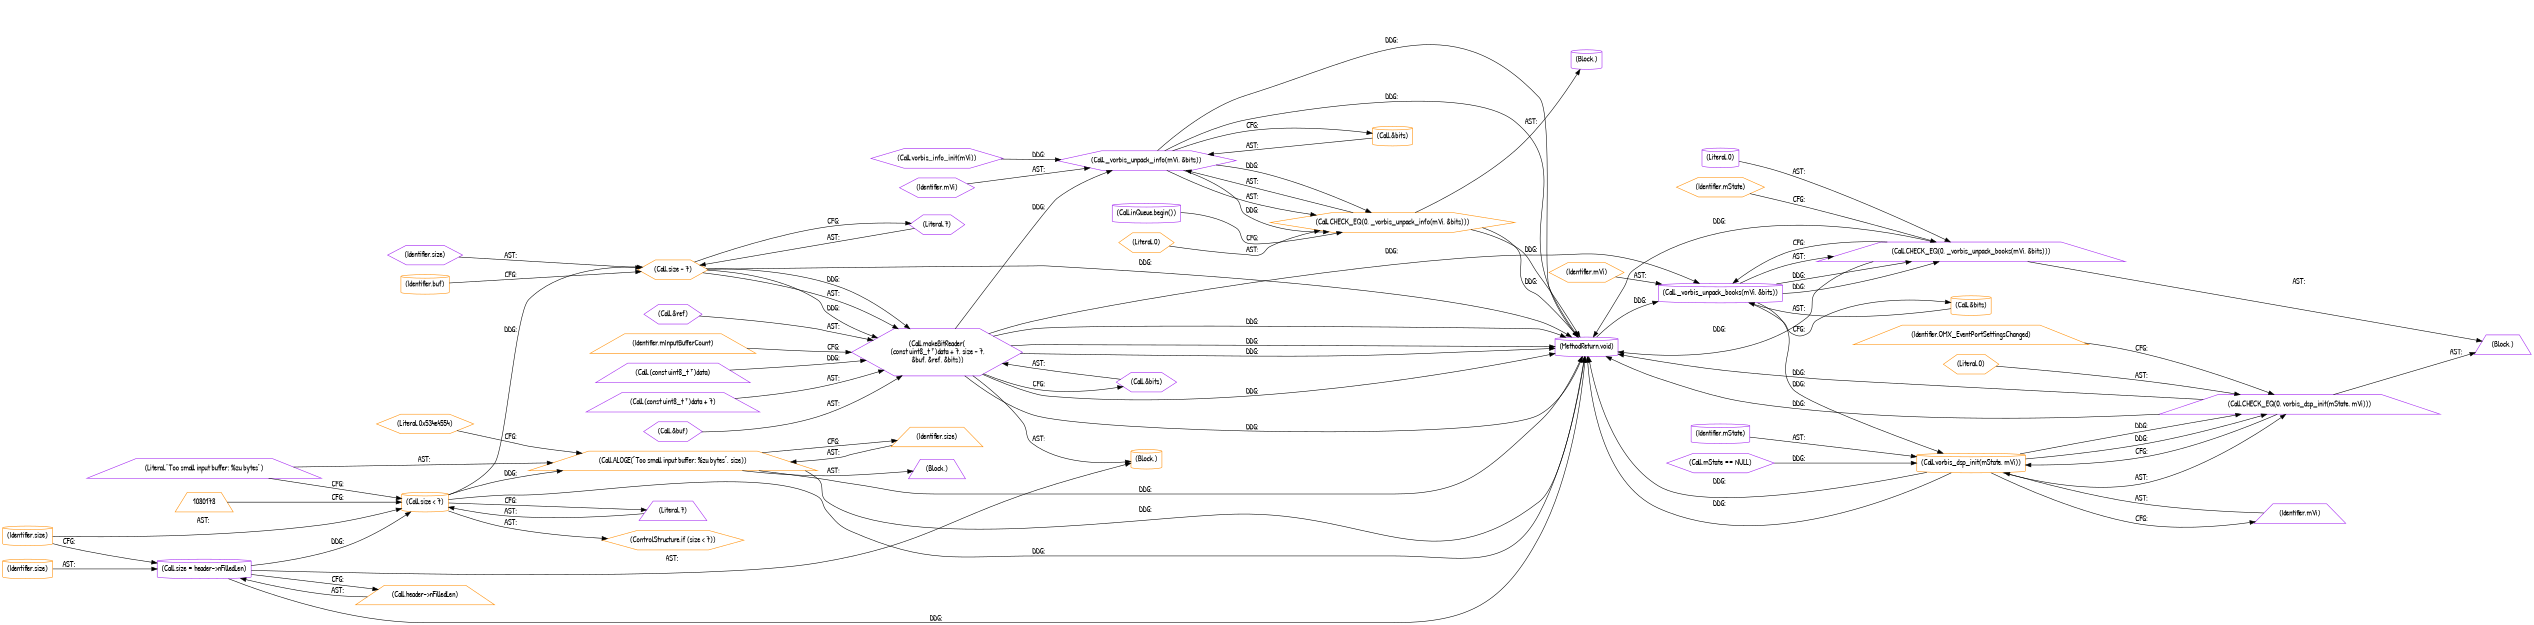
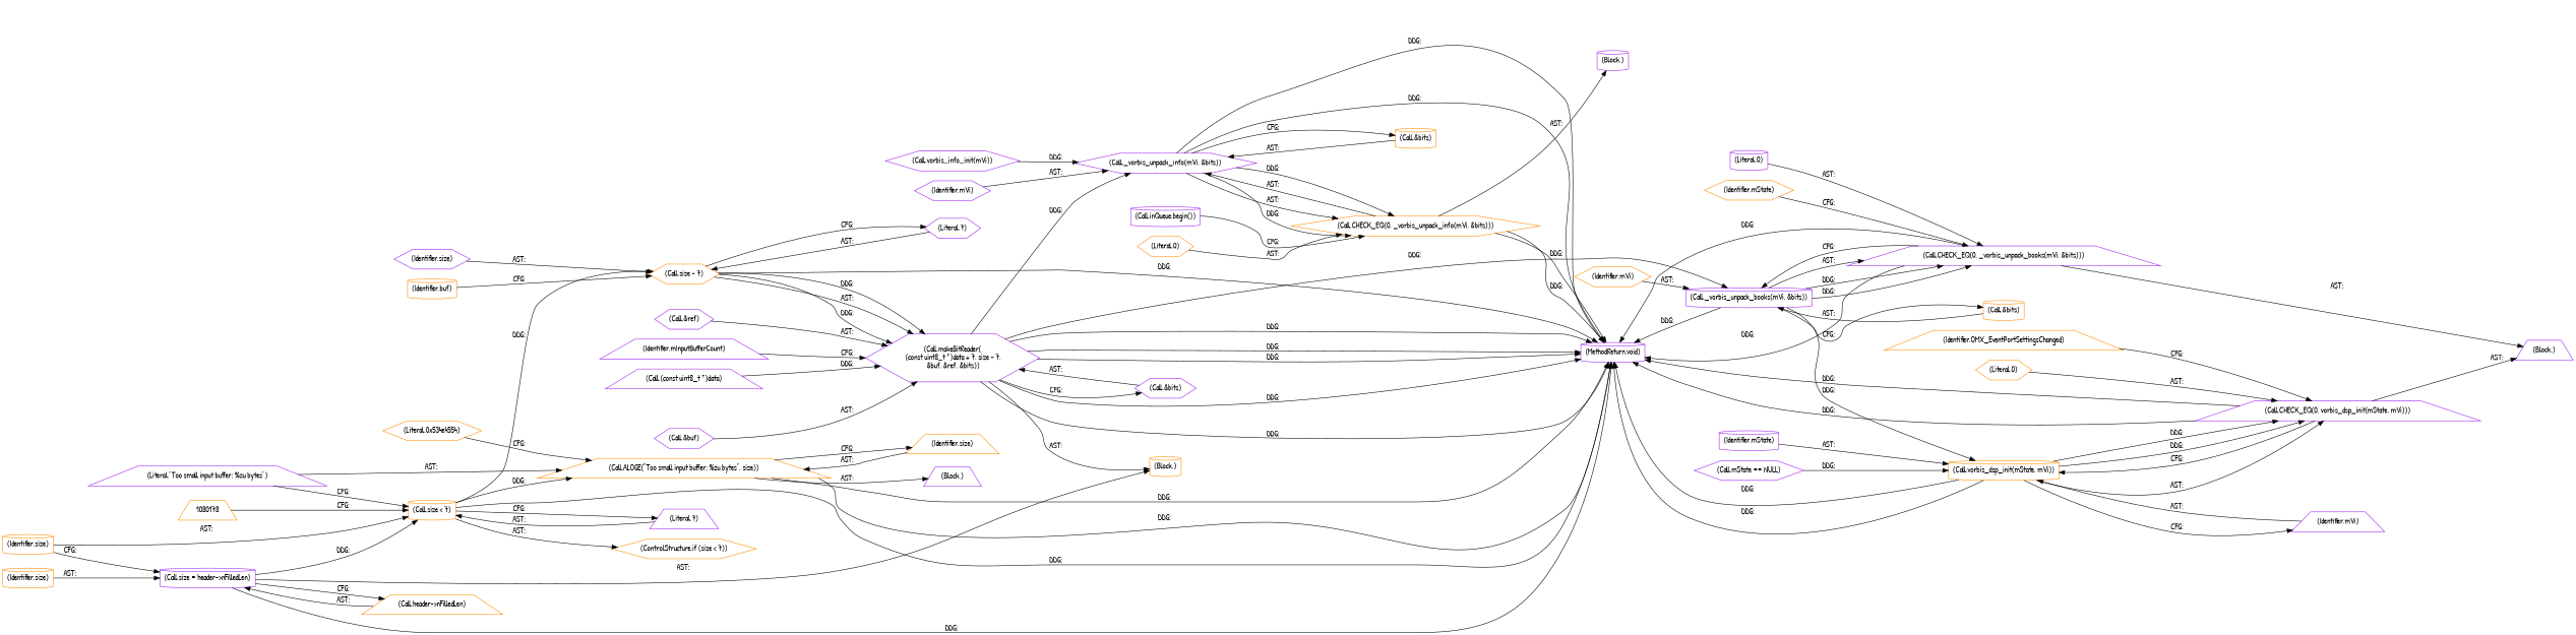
  digraph {
    fontname="Patrick Hand"
    rankdir=LR
    node [color=purple fontname="Patrick Hand" shape=hexagon]
    edge [fontname="Patrick Hand"]
    n1 [label="(Call,size = header->nFilledLen)" shape=cylinder]
    n2 [color=darkorange label="(Call,size < 7)" shape=cylinder]
    n3 [label="(MethodReturn,void)" shape=cylinder]
    n4 [color=darkorange label="(Block,)" shape=cylinder]
    n5 [color=darkorange label="(Call,header->nFilledLen)" shape=trapezium]
    n6 [color=darkorange label="(Call,ALOGE(\"Too small input buffer: %zu bytes\", size))" shape=trapezium]
    n7 [color=darkorange label="(Call,size - 7)"]
    n8 [label="(Literal,7)" shape=trapezium]
    n9 [color=darkorange label="(ControlStructure,if (size < 7))"]
    n10 [color=darkorange label="(Identifier,size)" shape=trapezium]
    n11 [label="(Block,)" shape=trapezium]
    n12 [label="(Call,makeBitReader(\n (const uint8_t *)data + 7, size - 7,\n &buf, &ref, &bits))"]
    n13 [label="(Literal,7)"]
    n14 [label="(Call,_vorbis_unpack_info(mVi, &bits))"]
    n15 [label="(Call,_vorbis_unpack_books(mVi, &bits))" shape=cylinder]
    n16 [label="(Call,&bits)"]
    n17 [color=darkorange label="(Call,CHECK_EQ(0, _vorbis_unpack_info(mVi, &bits)))"]
    n18 [color=darkorange label="(Call,&bits)" shape=cylinder]
    n19 [label="(Call,CHECK_EQ(0, _vorbis_unpack_books(mVi, &bits)))" shape=trapezium]
    n20 [color=darkorange label="(Call,vorbis_dsp_init(mState, mVi))" shape=cylinder]
    n21 [color=darkorange label="(Call,&bits)" shape=cylinder]
    n22 [label="(Block,)" shape=cylinder]
    n23 [label="(Block,)" shape=trapezium]
    n24 [label="(Call,CHECK_EQ(0, vorbis_dsp_init(mState, mVi)))" shape=trapezium]
    n25 [label="(Identifier,mVi)" shape=trapezium]
    n26 [color=darkorange label="(Identifier,buf)" shape=cylinder]
    n27 [color=darkorange label="(Identifier,size)" shape=cylinder]
    n28 [color=darkorange label="(Identifier,size)" shape=cylinder]
    n29 [label="(Literal,0)" shape=cylinder]
    n30 [label="(Call,(const uint8_t *)data)" shape=trapezium]
    n31 [color=darkorange label="(Identifier,mState)"]
    n32 [color=darkorange label="(Literal,0x534e4554)"]
    n33 [label="(Call,inQueue.begin())" shape=cylinder]
-   n34 [label="(Call,(const uint8_t *)data + 7)" shape=trapezium]
    n35 [label="(Literal,\"Too small input buffer: %zu bytes\")" shape=trapezium]
    n36 [label="(Identifier,mVi)"]
    n37 [label="(Call,vorbis_info_init(mVi))"]
    n38 [color=darkorange label="(Identifier,OMX_EventPortSettingsChanged)" shape=trapezium]
    n39 [label="(Call,&buf)"]
    n40 [color=darkorange label="(Identifier,mVi)"]
    n41 [label="(Identifier,mState)" shape=cylinder]
    n42 [label="(Call,mState == NULL)"]
    n43 [label="(Identifier,size)"]
    n44 [color=darkorange label="(Literal,0)"]
    n45 [label="(Call,&ref)"]
-   n46 [color=darkorange label="(Identifier,mInputBufferCount)" shape=trapezium]
+   n46 [label="(Identifier,mInputBufferCount)" shape=trapezium]
    n47 [color=darkorange label="(Literal,0)"]
    n48 [color=darkorange label=1080178 shape=trapezium]
    n1 -> n2 [label="DDG: "]
    n1 -> n3 [label="DDG: "]
    n1 -> n4 [label="AST: "]
    n1 -> n5 [label="CFG: "]
    n2 -> n3 [label="DDG: "]
    n2 -> n6 [label="DDG: "]
    n2 -> n7 [label="DDG: "]
    n2 -> n8 [label="CFG: "]
    n2 -> n9 [label="AST: "]
    n5 -> n1 [label="AST: "]
    n6 -> n3 [label="DDG: "]
    n6 -> n3 [label="DDG: "]
    n6 -> n10 [label="CFG: "]
    n6 -> n11 [label="AST: "]
    n7 -> n3 [label="DDG: "]
    n7 -> n12 [label="AST: "]
    n7 -> n12 [label="DDG: "]
    n7 -> n12 [label="DDG: "]
    n7 -> n13 [label="CFG: "]
    n8 -> n2 [label="AST: "]
    n10 -> n6 [label="AST: "]
    n12 -> n3 [label="DDG: "]
    n12 -> n3 [label="DDG: "]
    n12 -> n3 [label="DDG: "]
    n12 -> n3 [label="DDG: "]
    n12 -> n3 [label="DDG: "]
    n12 -> n4 [label="AST: "]
    n12 -> n14 [label="DDG: "]
    n12 -> n15 [label="DDG: "]
    n12 -> n16 [label="CFG: "]
    n13 -> n7 [label="AST: "]
    n14 -> n3 [label="DDG: "]
    n14 -> n3 [label="DDG: "]
    n14 -> n17 [label="AST: "]
    n14 -> n17 [label="DDG: "]
    n14 -> n17 [label="DDG: "]
    n14 -> n18 [label="CFG: "]
-   n3 -> n15 [label="DDG: "]
+   n15 -> n3 [label="DDG: "]
    n15 -> n19 [label="AST: "]
    n15 -> n19 [label="DDG: "]
    n15 -> n19 [label="DDG: "]
    n15 -> n20 [label="DDG: "]
    n15 -> n21 [label="CFG: "]
    n16 -> n12 [label="AST: "]
    n17 -> n3 [label="DDG: "]
    n17 -> n3 [label="DDG: "]
    n17 -> n14 [label="AST: "]
    n17 -> n22 [label="AST: "]
    n18 -> n14 [label="AST: "]
    n19 -> n3 [label="DDG: "]
    n19 -> n3 [label="DDG: "]
    n19 -> n15 [label="CFG: "]
    n19 -> n23 [label="AST: "]
    n20 -> n3 [label="DDG: "]
    n20 -> n3 [label="DDG: "]
    n20 -> n24 [label="AST: "]
    n20 -> n24 [label="DDG: "]
    n20 -> n24 [label="DDG: "]
    n20 -> n25 [label="CFG: "]
    n21 -> n15 [label="AST: "]
    n24 -> n3 [label="DDG: "]
    n24 -> n3 [label="DDG: "]
    n24 -> n20 [label="CFG: "]
    n24 -> n23 [label="AST: "]
    n25 -> n20 [label="AST: "]
    n26 -> n7 [label="CFG: "]
    n27 -> n1 [label="CFG: "]
    n27 -> n2 [label="AST: "]
    n28 -> n1 [label="AST: "]
    n29 -> n19 [label="AST: "]
    n30 -> n12 [label="DDG: "]
    n31 -> n19 [label="CFG: "]
    n32 -> n6 [label="CFG: "]
    n33 -> n17 [label="CFG: "]
-   n34 -> n12 [label="AST: "]
    n35 -> n2 [label="CFG: "]
    n35 -> n6 [label="AST: "]
    n36 -> n14 [label="AST: "]
    n37 -> n14 [label="DDG: "]
    n38 -> n24 [label="CFG: "]
    n39 -> n12 [label="AST: "]
    n40 -> n15 [label="AST: "]
    n41 -> n20 [label="AST: "]
    n42 -> n20 [label="DDG: "]
    n43 -> n7 [label="AST: "]
    n44 -> n17 [label="AST: "]
    n45 -> n12 [label="AST: "]
    n46 -> n12 [label="CFG: "]
    n47 -> n24 [label="AST: "]
    n48 -> n2 [label="CFG: "]
  }
